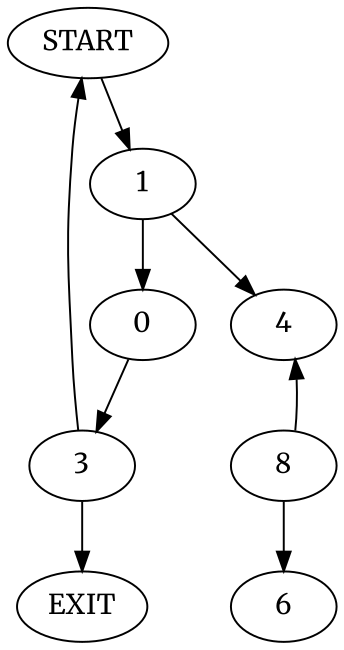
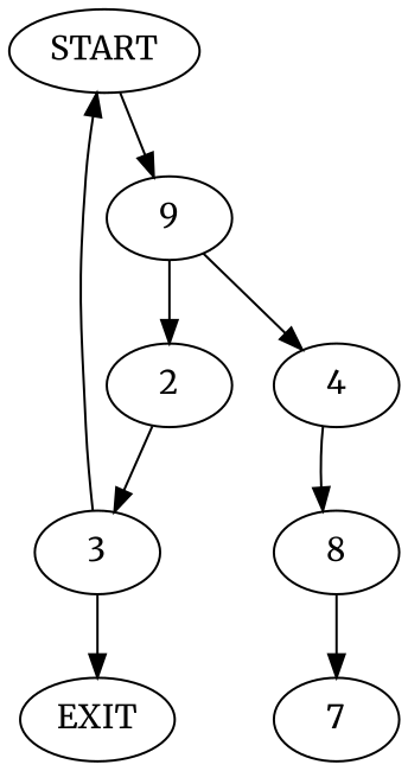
  digraph {
    fontname=Merriweather
    node [fontname=Merriweather]
    edge [fontname=Merriweather]
    n1 [label=START]
-   1
-   2 [label=0]
+   1 [label=9]
+   2
    4
    3
    n6 [label=EXIT]
    n7 [label=8]
-   6
+   6 [label=7]
    n1 -> 1
    1 -> 2
    1 -> 4
    2 -> 3
-   n7 -> 4
+   4 -> n7
    3 -> n1
    3 -> n6
    n7 -> 6
  }
